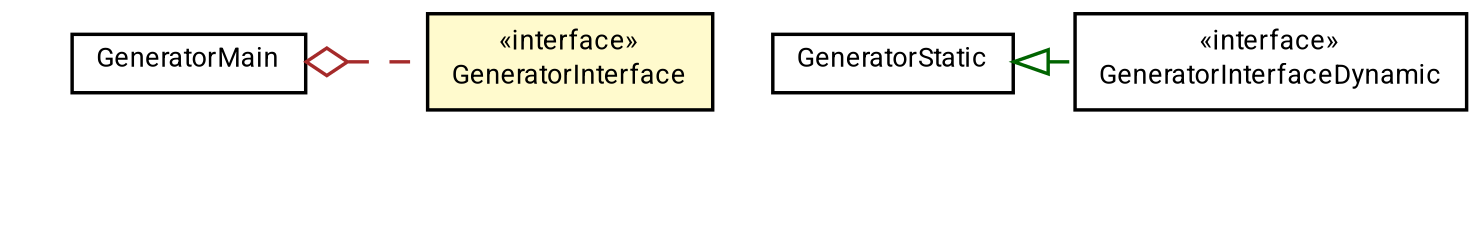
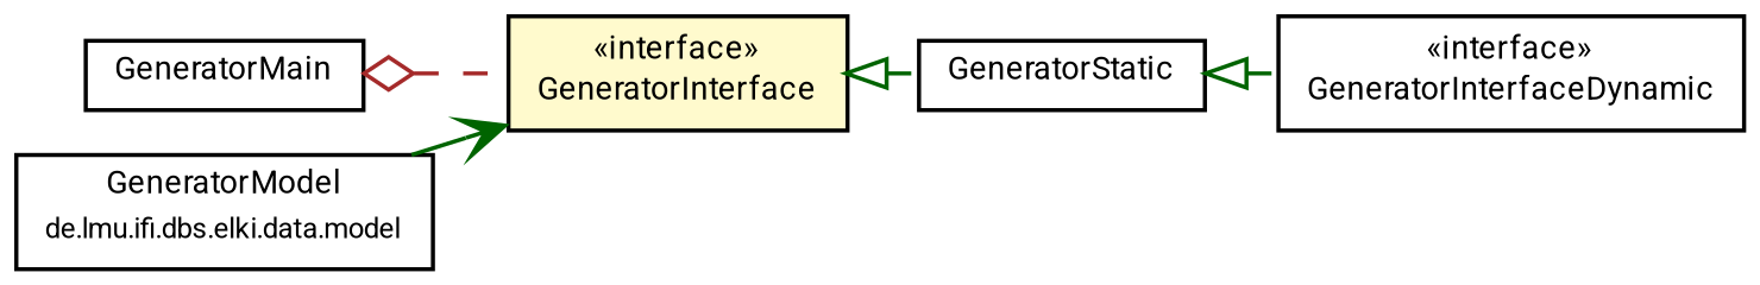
  digraph {
    nodesep=0.15
    rankdir=LR
    ranksep=0.25
    node [fontcolor=black fontname=Roboto fontsize=8 margin=0 shape=plaintext]
    edge [arrowtail=empty color=darkgreen dir=back fontname=Roboto fontsize=7 labelfontname=Roboto labelfontsize=7 style=dashed weight=9]
    n1 [height=0 label=<<table title="de.lmu.ifi.dbs.elki.data.synthetic.bymodel.GeneratorStatic" border="0" cellborder="1" cellspacing="0" cellpadding="2" href="GeneratorStatic.html" target="_parent"> 		<tr><td><table border="0" cellspacing="0" cellpadding="1"> 		<tr><td align="center" balign="center"> <font face="Roboto">GeneratorStatic</font> </td></tr> 		</table></td></tr> 		</table>> width=0]
    n2 [height=0 label=<<table title="de.lmu.ifi.dbs.elki.data.synthetic.bymodel.GeneratorInterfaceDynamic" border="0" cellborder="1" cellspacing="0" cellpadding="2" href="GeneratorInterfaceDynamic.html" target="_parent"> 		<tr><td><table border="0" cellspacing="0" cellpadding="1"> 		<tr><td align="center" balign="center"> &#171;interface&#187; </td></tr> 		<tr><td align="center" balign="center"> <font face="Roboto">GeneratorInterfaceDynamic</font> </td></tr> 		</table></td></tr> 		</table>> width=0]
    n3 [height=0 label=<<table title="de.lmu.ifi.dbs.elki.data.synthetic.bymodel.GeneratorMain" border="0" cellborder="1" cellspacing="0" cellpadding="2" href="GeneratorMain.html" target="_parent"> 		<tr><td><table border="0" cellspacing="0" cellpadding="1"> 		<tr><td align="center" balign="center"> <font face="Roboto">GeneratorMain</font> </td></tr> 		</table></td></tr> 		</table>> width=0]
    n4 [height=0 label=<<table title="de.lmu.ifi.dbs.elki.data.synthetic.bymodel.GeneratorInterface" border="0" cellborder="1" cellspacing="0" cellpadding="2" bgcolor="lemonChiffon" href="GeneratorInterface.html" target="_parent"> 		<tr><td><table border="0" cellspacing="0" cellpadding="1"> 		<tr><td align="center" balign="center"> &#171;interface&#187; </td></tr> 		<tr><td align="center" balign="center"> <font face="Roboto">GeneratorInterface</font> </td></tr> 		</table></td></tr> 		</table>> width=0]
+   n5 [height=0 label=<<table title="de.lmu.ifi.dbs.elki.data.model.GeneratorModel" border="0" cellborder="1" cellspacing="0" cellpadding="2" href="../../model/GeneratorModel.html" target="_parent"> 		<tr><td><table border="0" cellspacing="0" cellpadding="1"> 		<tr><td align="center" balign="center"> <font face="Roboto">GeneratorModel</font> </td></tr> 		<tr><td align="center" balign="center"> <font face="Roboto" point-size="7.0">de.lmu.ifi.dbs.elki.data.model</font> </td></tr> 		</table></td></tr> 		</table>> width=0]
    n1 -> n2
    n3 -> n4 [arrowhead=none arrowtail=ediamond color=brown weight=4]
+   n4 -> n1
+   n5 -> n4 [arrowhead=open weight=1 arrowtail="" dir="" style=""]
  }
